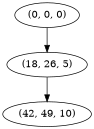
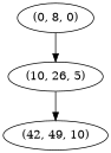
  digraph {
-   "(0, 0, 0)"
-   "(18, 26, 5)"
+   "(0, 0, 0)" [label="(0, 8, 0)"]
+   "(18, 26, 5)" [label="(10, 26, 5)"]
    "(42, 49, 10)"
    "(0, 0, 0)" -> "(18, 26, 5)"
    "(18, 26, 5)" -> "(42, 49, 10)"
  }
